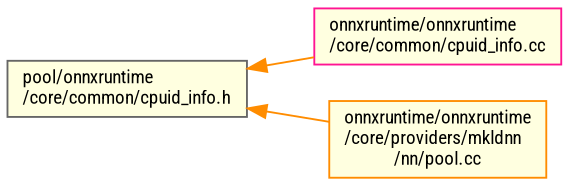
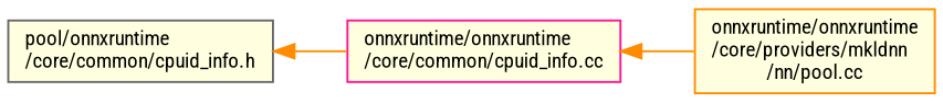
  digraph {
    fontname="Roboto Condensed"
    rankdir=LR
    node [fillcolor=lightyellow fontname="Roboto Condensed" fontsize=10 shape=record style=filled]
    edge [color=darkorange dir=back fontname="Roboto Condensed" fontsize=10 labelfontname=Helvetica labelfontsize=10 style=solid]
    n1 [color=gray40 fontcolor=black height=0.2 label="pool/onnxruntime\l/core/common/cpuid_info.h" width=0.4]
    n2 [color=deeppink height=0.2 label="onnxruntime/onnxruntime\l/core/common/cpuid_info.cc" width=0.4]
    n3 [color=darkorange height=0.2 label="onnxruntime/onnxruntime\l/core/providers/mkldnn\l/nn/pool.cc" width=0.4]
    n1 -> n2
-   n1 -> n3
+   n2 -> n3
  }
